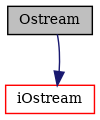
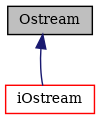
  digraph {
    fontname="DejaVu Serif"
    node [fontname="DejaVu Serif" fontsize=10 shape=record style=filled]
    n1 [color=black fillcolor=grey75 fontcolor=black height=0.2 label=Ostream width=0.4]
    n2 [color=red fillcolor=white height=0.2 label=iOstream width=0.4]
-   n2 -> n1 [color=midnightblue dir=back fontname="DejaVu Serif" fontsize=10 labelfontname=Helvetica labelfontsize=10 style=solid]
+   n1 -> n2 [color=midnightblue dir=back fontname="DejaVu Serif" fontsize=10 labelfontname=Helvetica labelfontsize=10 style=solid]
  }
